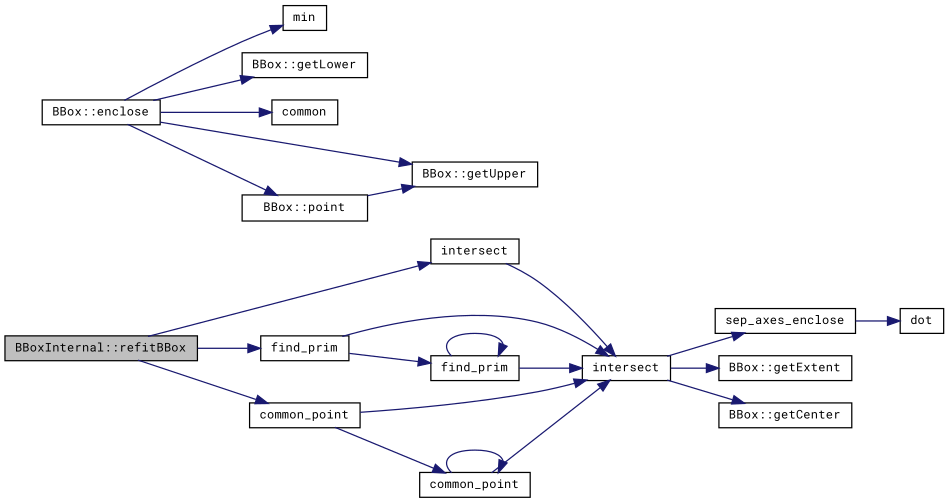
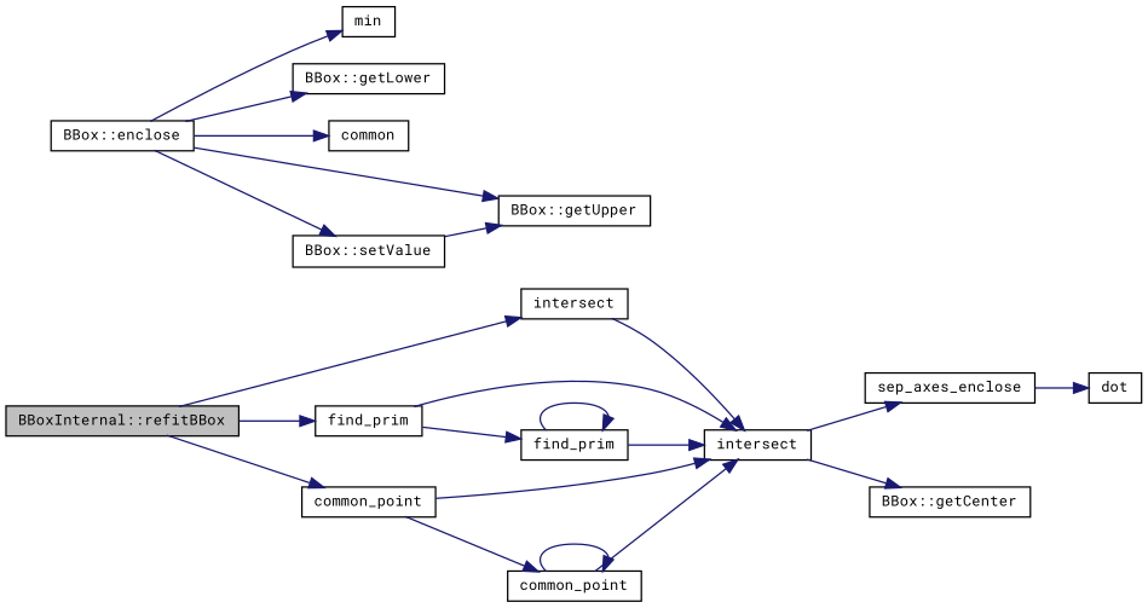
  digraph {
    fontname="Roboto Mono"
    rankdir=LR
    node [color=black fillcolor=white fontname="Roboto Mono" fontsize=10 shape=record style=filled]
    edge [color=midnightblue fontname="Roboto Mono" fontsize=10 labelfontname=Helvetica labelfontsize=10 style=solid]
    n1 [fillcolor=grey75 fontcolor=black height=0.2 label="BBoxInternal::refitBBox" width=0.4]
    n2 [height=0.2 label=intersect width=0.4]
    n3 [height=0.2 label=find_prim width=0.4]
    n4 [height=0.2 label=common_point width=0.4]
    n5 [height=0.2 label="BBox::enclose" width=0.4]
    n6 [height=0.2 label=min width=0.4]
    n7 [height=0.2 label="BBox::getLower" width=0.4]
    n8 [height=0.2 label=common width=0.4]
    n9 [height=0.2 label="BBox::getUpper" width=0.4]
-   n10 [height=0.2 label="BBox::point" width=0.4]
+   n10 [height=0.2 label="BBox::setValue" width=0.4]
    n11 [height=0.2 label=intersect width=0.4]
    n12 [height=0.2 label=find_prim width=0.4]
    n13 [height=0.2 label=common_point width=0.4]
    n14 [height=0.2 label=sep_axes_enclose width=0.4]
-   n15 [height=0.2 label="BBox::getExtent" width=0.4]
    n16 [height=0.2 label="BBox::getCenter" width=0.4]
    n17 [height=0.2 label=dot width=0.4]
    n1 -> n2
    n1 -> n3
    n1 -> n4
    n2 -> n11
    n3 -> n11
    n3 -> n12
    n4 -> n11
    n4 -> n13
    n5 -> n6
    n5 -> n7
    n5 -> n8
    n5 -> n9
    n5 -> n10
    n10 -> n9
    n11 -> n14
-   n11 -> n15
    n11 -> n16
    n12 -> n11
    n12 -> n12
    n13 -> n11
    n13 -> n13
    n14 -> n17
  }
